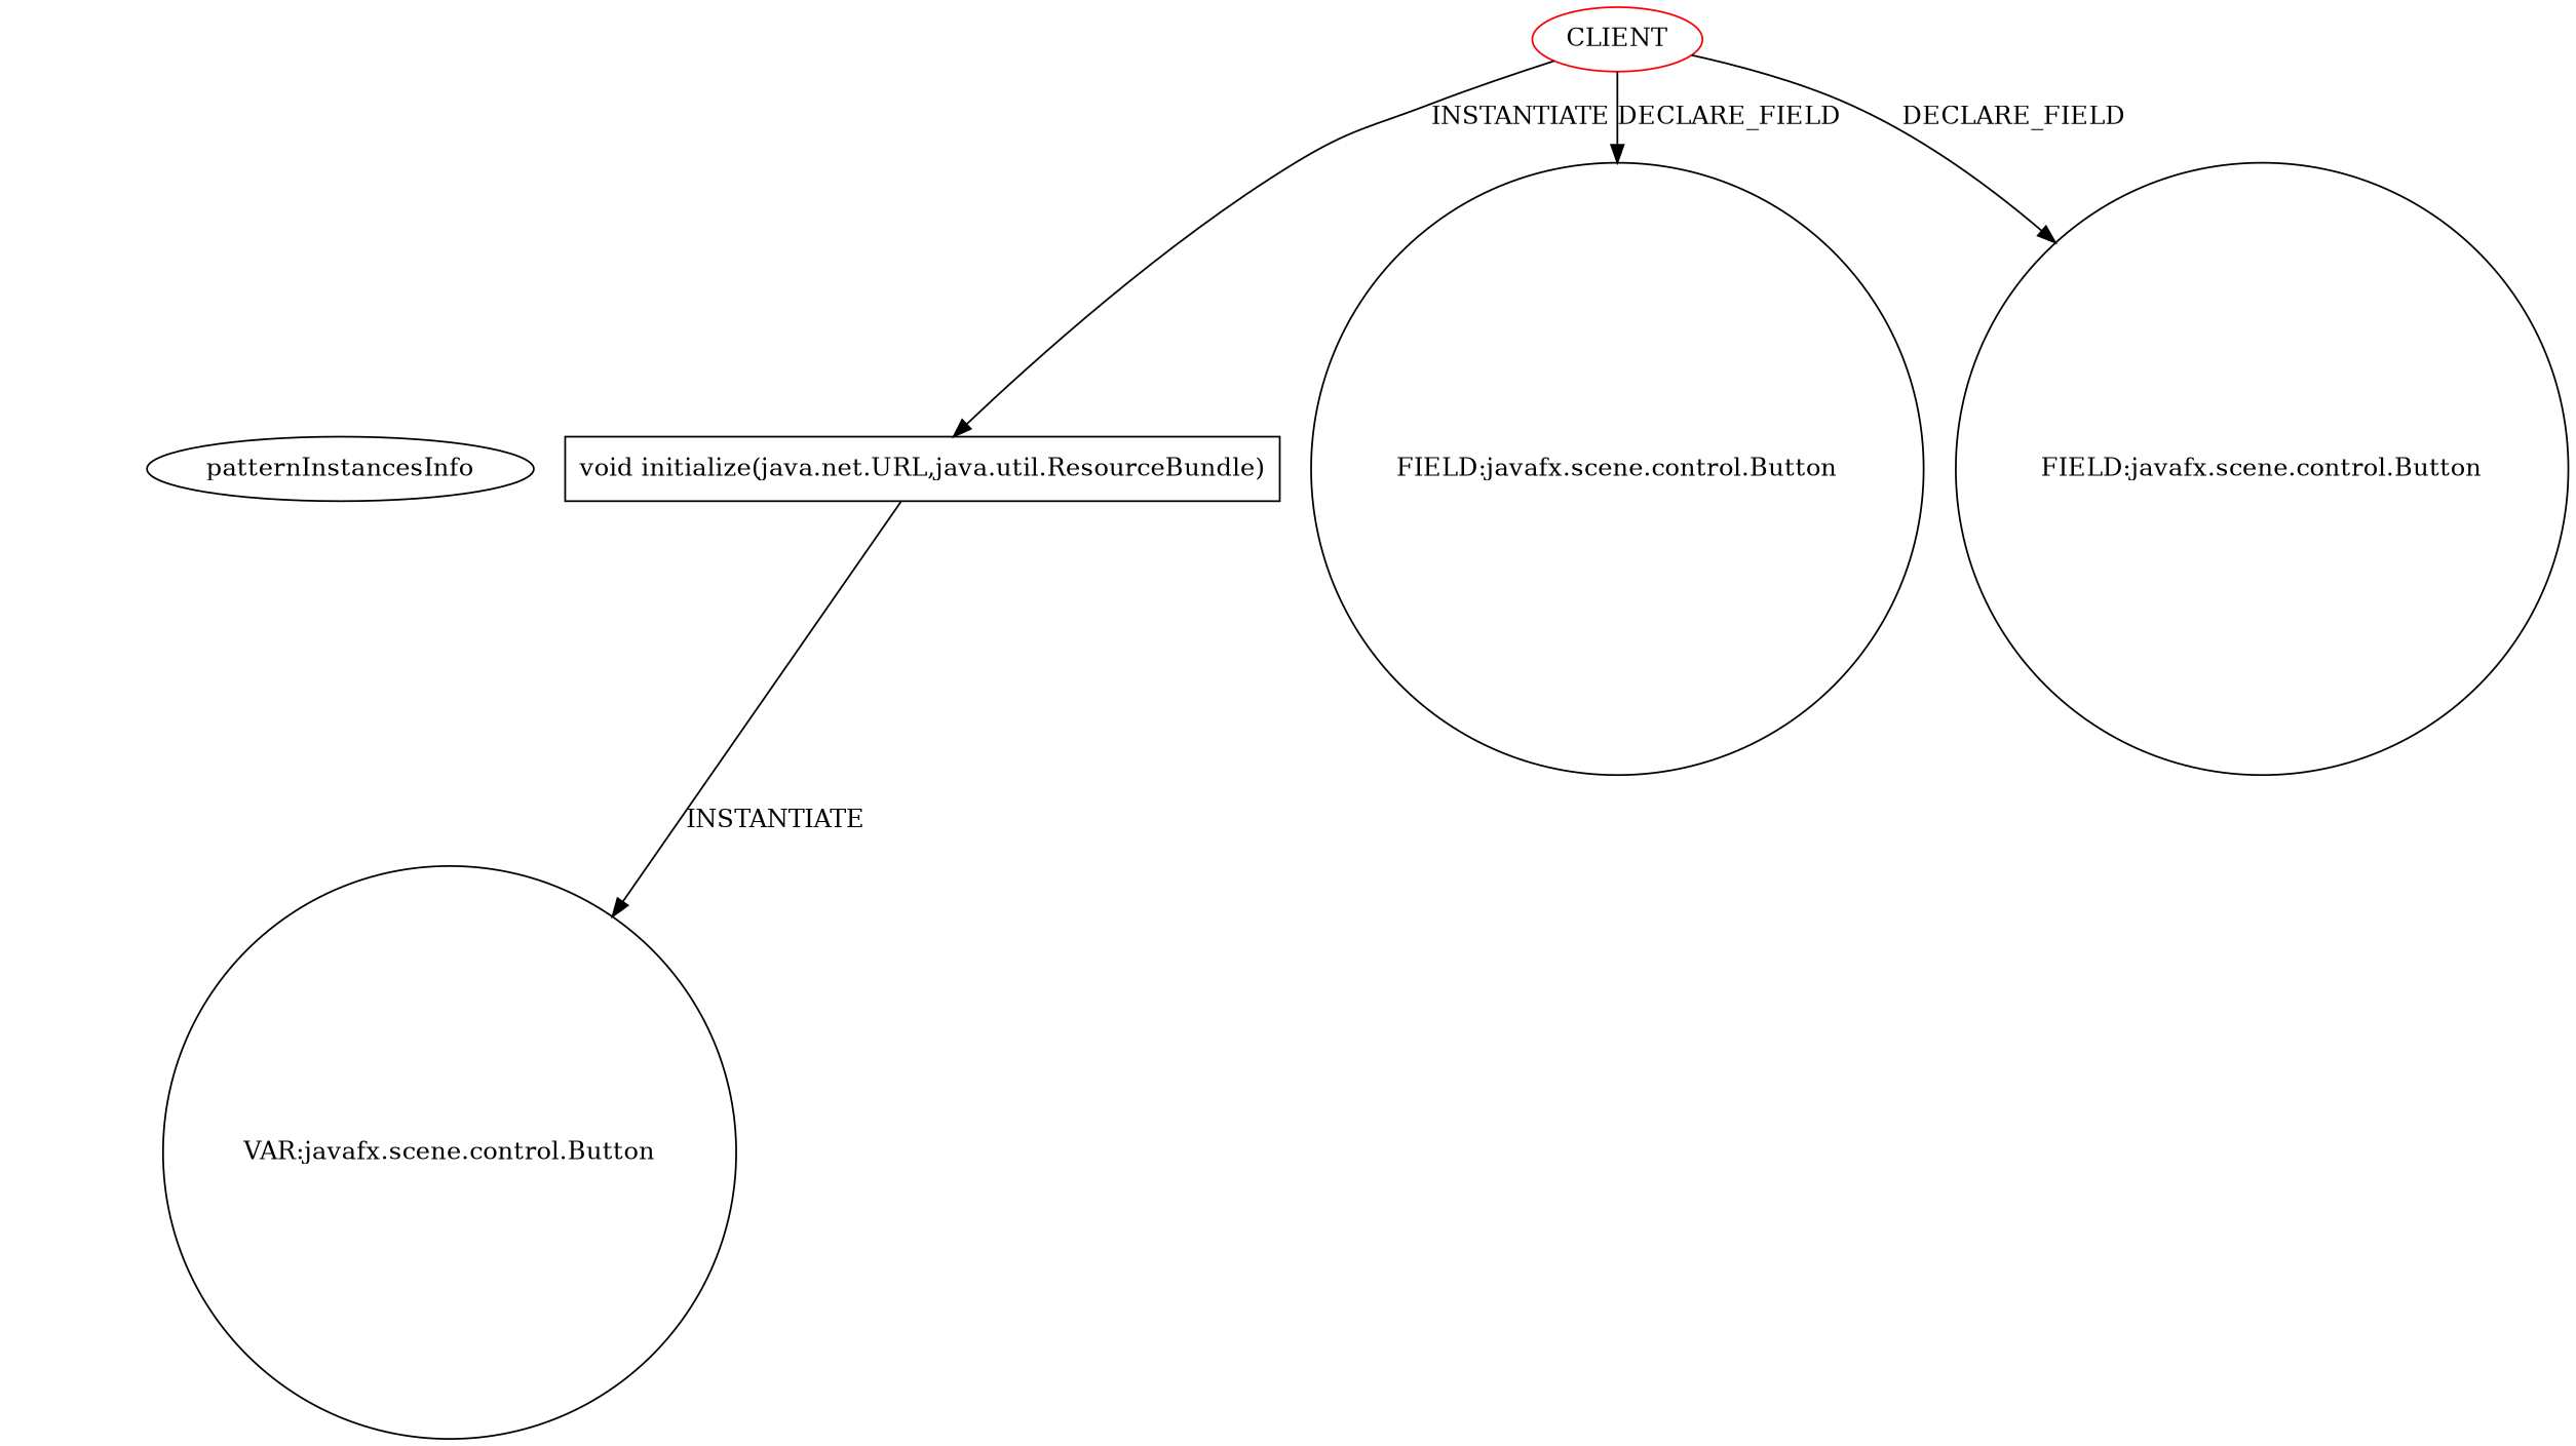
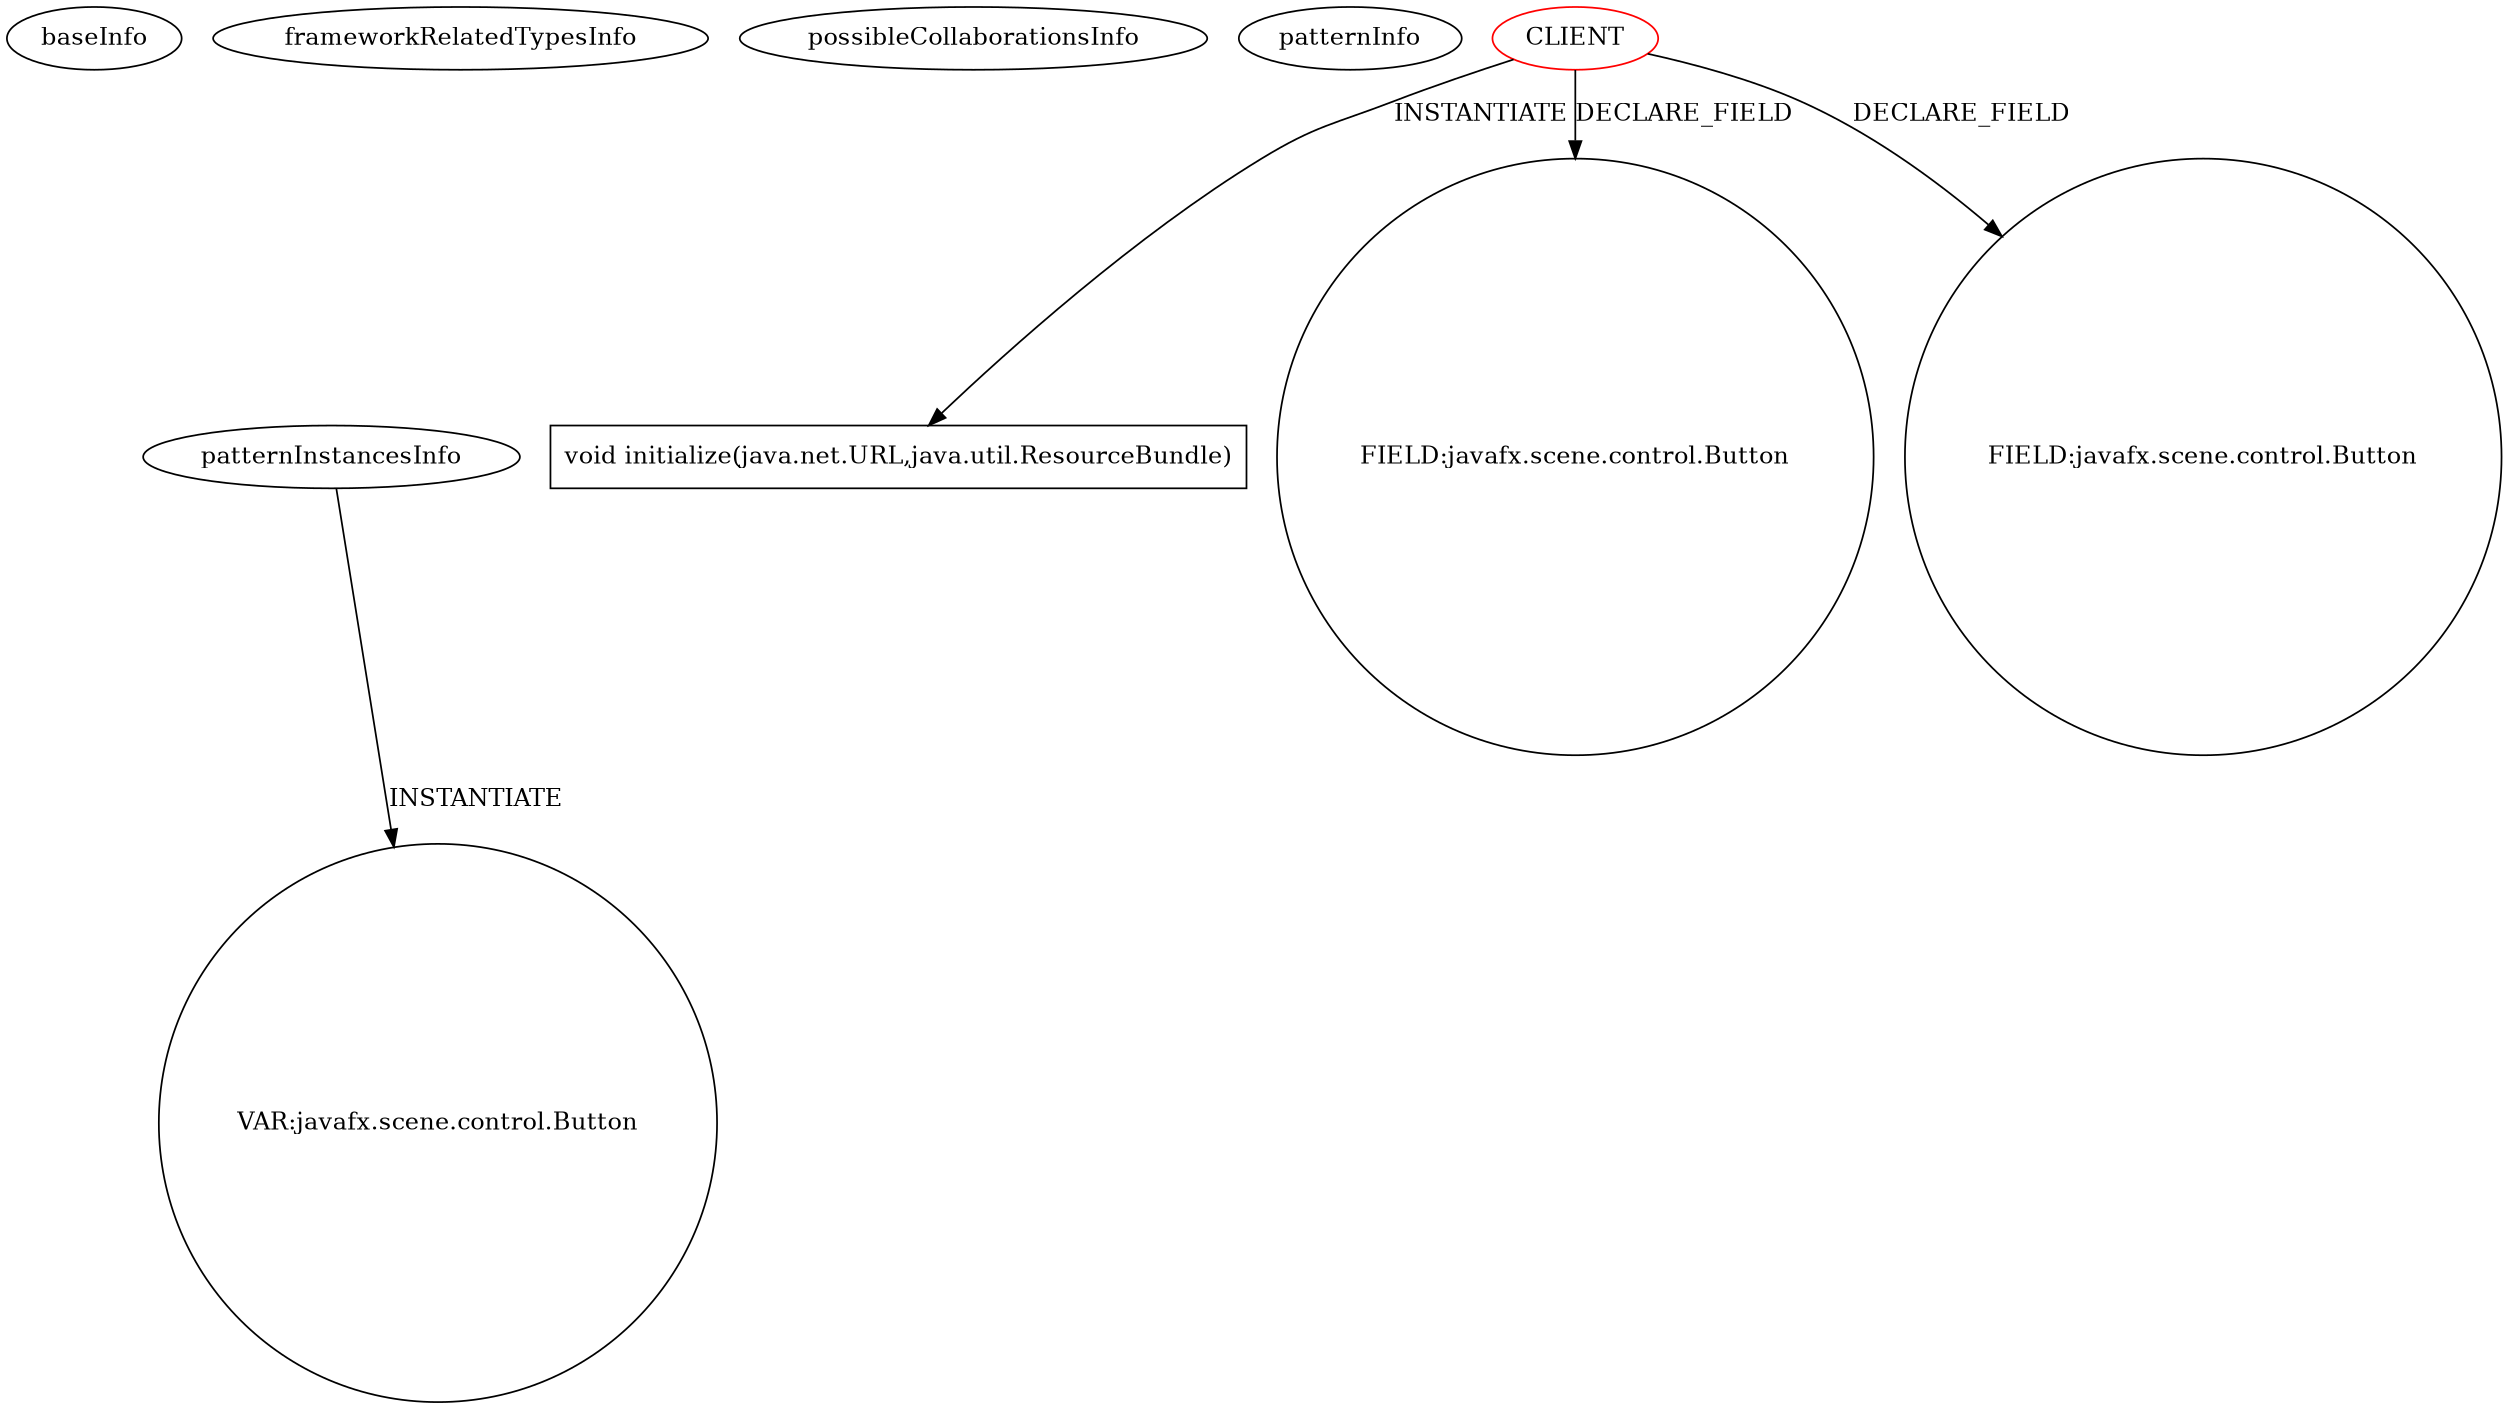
  digraph {
+   baseInfo [category=pattern graphId=1600 isAnonymous=false possibleRelation=false]
+   frameworkRelatedTypesInfo
+   possibleCollaborationsInfo
+   patternInfo [frequency=2.0 patternRootClient=0]
    patternInstancesInfo [0="bianconejo-CEFX~/bianconejo-CEFX/CEFX-master/src/cefx/CEPrincipalController.java~CEPrincipalController~2114" 1="aferrandoa-valenciasprints~/aferrandoa-valenciasprints/valenciasprints-master/src/controllers/MainController.java~MainController~1711"]
    n6 [isFrameworkType=false label="VAR:javafx.scene.control.Button" shape=circle vertexType=VARIABLE_EXPRESION]
    n7 [isFrameworkType=false label="void initialize(java.net.URL,java.util.ResourceBundle)" shape=box vertexType=OVERRIDING_METHOD_DECLARATION]
    n8 [color=red isFrameworkType=false label=CLIENT vertexType=ROOT_CLIENT_CLASS_DECLARATION]
    n9 [isFrameworkType=false label="FIELD:javafx.scene.control.Button" shape=circle vertexType=FIELD_DECLARATION]
    n10 [isFrameworkType=false label="FIELD:javafx.scene.control.Button" shape=circle vertexType=FIELD_DECLARATION]
-   n7 -> n6 [label=INSTANTIATE]
+   patternInstancesInfo -> n6 [label=INSTANTIATE]
    n8 -> n7 [label=INSTANTIATE]
    n8 -> n9 [label=DECLARE_FIELD]
    n8 -> n10 [label=DECLARE_FIELD]
  }
